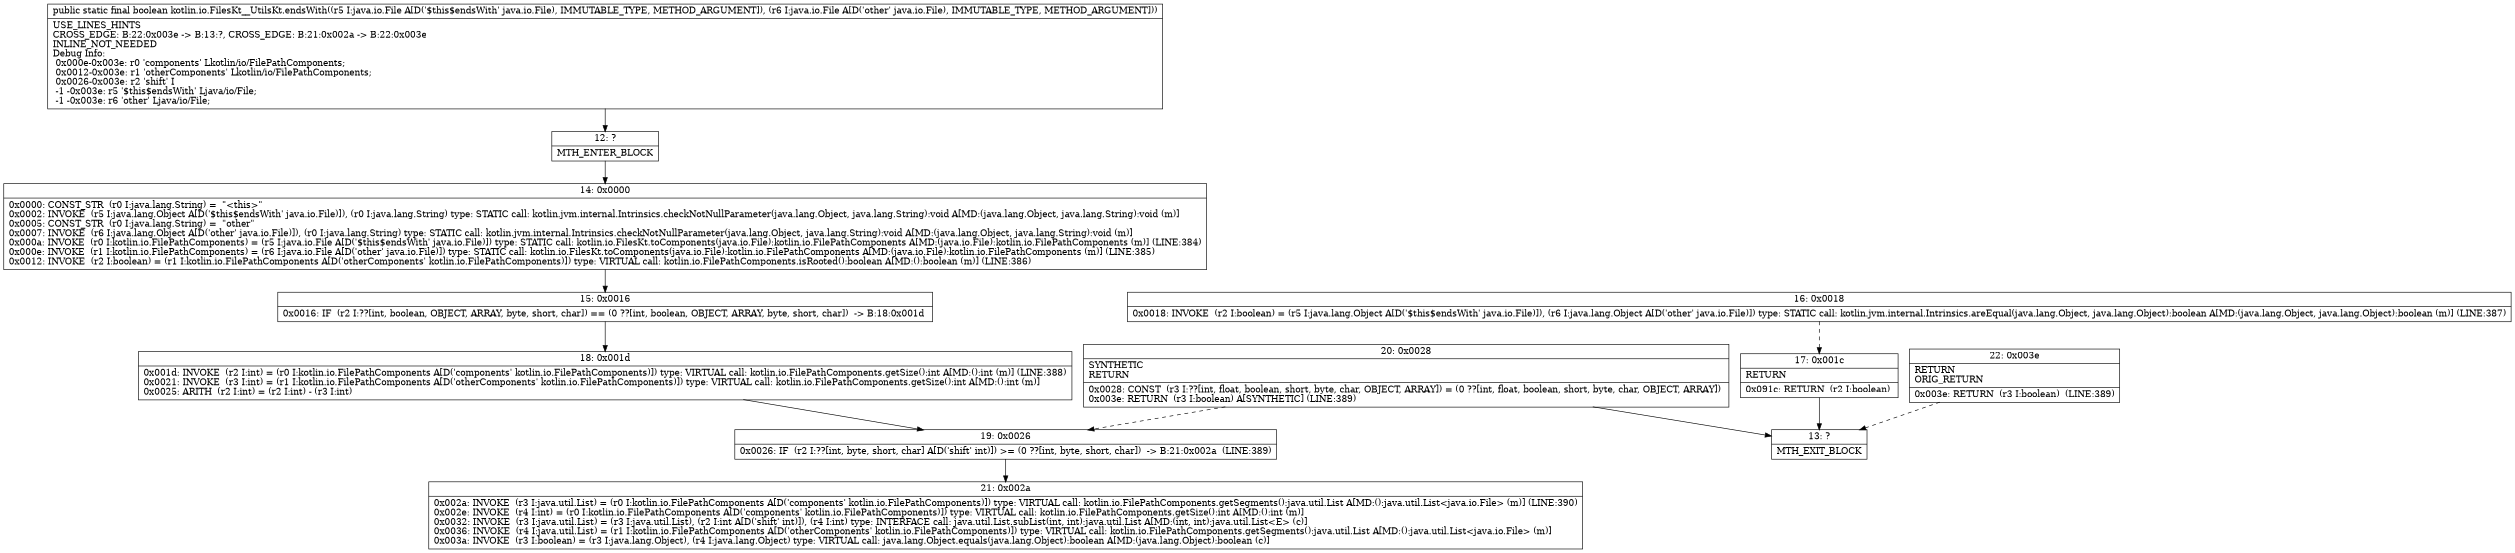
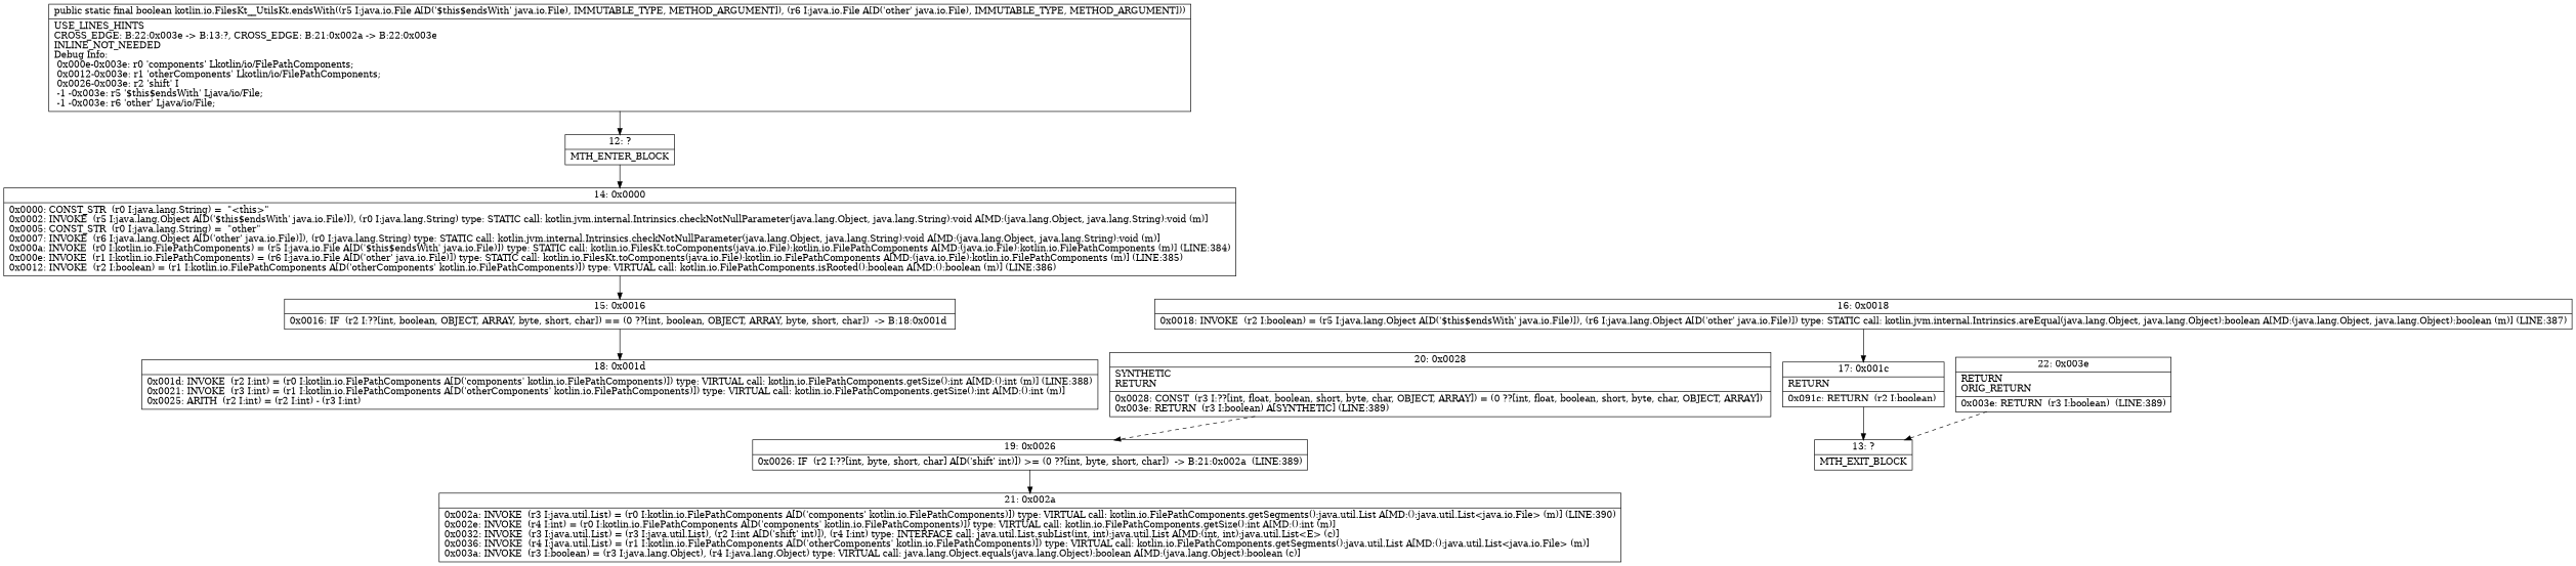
  digraph {
    node [shape=record]
    n1 [label="{12\:\ ?|MTH_ENTER_BLOCK\l}"]
    n2 [label="{14\:\ 0x0000|0x0000: CONST_STR  (r0 I:java.lang.String) =  \"\<this\>\" \l0x0002: INVOKE  (r5 I:java.lang.Object A[D('$this$endsWith' java.io.File)]), (r0 I:java.lang.String) type: STATIC call: kotlin.jvm.internal.Intrinsics.checkNotNullParameter(java.lang.Object, java.lang.String):void A[MD:(java.lang.Object, java.lang.String):void (m)]\l0x0005: CONST_STR  (r0 I:java.lang.String) =  \"other\" \l0x0007: INVOKE  (r6 I:java.lang.Object A[D('other' java.io.File)]), (r0 I:java.lang.String) type: STATIC call: kotlin.jvm.internal.Intrinsics.checkNotNullParameter(java.lang.Object, java.lang.String):void A[MD:(java.lang.Object, java.lang.String):void (m)]\l0x000a: INVOKE  (r0 I:kotlin.io.FilePathComponents) = (r5 I:java.io.File A[D('$this$endsWith' java.io.File)]) type: STATIC call: kotlin.io.FilesKt.toComponents(java.io.File):kotlin.io.FilePathComponents A[MD:(java.io.File):kotlin.io.FilePathComponents (m)] (LINE:384)\l0x000e: INVOKE  (r1 I:kotlin.io.FilePathComponents) = (r6 I:java.io.File A[D('other' java.io.File)]) type: STATIC call: kotlin.io.FilesKt.toComponents(java.io.File):kotlin.io.FilePathComponents A[MD:(java.io.File):kotlin.io.FilePathComponents (m)] (LINE:385)\l0x0012: INVOKE  (r2 I:boolean) = (r1 I:kotlin.io.FilePathComponents A[D('otherComponents' kotlin.io.FilePathComponents)]) type: VIRTUAL call: kotlin.io.FilePathComponents.isRooted():boolean A[MD:():boolean (m)] (LINE:386)\l}"]
    n3 [label="{15\:\ 0x0016|0x0016: IF  (r2 I:??[int, boolean, OBJECT, ARRAY, byte, short, char]) == (0 ??[int, boolean, OBJECT, ARRAY, byte, short, char])  \-\> B:18:0x001d \l}"]
    n4 [label="{18\:\ 0x001d|0x001d: INVOKE  (r2 I:int) = (r0 I:kotlin.io.FilePathComponents A[D('components' kotlin.io.FilePathComponents)]) type: VIRTUAL call: kotlin.io.FilePathComponents.getSize():int A[MD:():int (m)] (LINE:388)\l0x0021: INVOKE  (r3 I:int) = (r1 I:kotlin.io.FilePathComponents A[D('otherComponents' kotlin.io.FilePathComponents)]) type: VIRTUAL call: kotlin.io.FilePathComponents.getSize():int A[MD:():int (m)]\l0x0025: ARITH  (r2 I:int) = (r2 I:int) \- (r3 I:int) \l}"]
    n5 [label="{16\:\ 0x0018|0x0018: INVOKE  (r2 I:boolean) = (r5 I:java.lang.Object A[D('$this$endsWith' java.io.File)]), (r6 I:java.lang.Object A[D('other' java.io.File)]) type: STATIC call: kotlin.jvm.internal.Intrinsics.areEqual(java.lang.Object, java.lang.Object):boolean A[MD:(java.lang.Object, java.lang.Object):boolean (m)] (LINE:387)\l}"]
    n6 [label="{17\:\ 0x001c|RETURN\l|0x091c: RETURN  (r2 I:boolean) \l}"]
    n7 [label="{19\:\ 0x0026|0x0026: IF  (r2 I:??[int, byte, short, char] A[D('shift' int)]) \>= (0 ??[int, byte, short, char])  \-\> B:21:0x002a  (LINE:389)\l}"]
    n8 [label="{13\:\ ?|MTH_EXIT_BLOCK\l}"]
    n9 [label="{21\:\ 0x002a|0x002a: INVOKE  (r3 I:java.util.List) = (r0 I:kotlin.io.FilePathComponents A[D('components' kotlin.io.FilePathComponents)]) type: VIRTUAL call: kotlin.io.FilePathComponents.getSegments():java.util.List A[MD:():java.util.List\<java.io.File\> (m)] (LINE:390)\l0x002e: INVOKE  (r4 I:int) = (r0 I:kotlin.io.FilePathComponents A[D('components' kotlin.io.FilePathComponents)]) type: VIRTUAL call: kotlin.io.FilePathComponents.getSize():int A[MD:():int (m)]\l0x0032: INVOKE  (r3 I:java.util.List) = (r3 I:java.util.List), (r2 I:int A[D('shift' int)]), (r4 I:int) type: INTERFACE call: java.util.List.subList(int, int):java.util.List A[MD:(int, int):java.util.List\<E\> (c)]\l0x0036: INVOKE  (r4 I:java.util.List) = (r1 I:kotlin.io.FilePathComponents A[D('otherComponents' kotlin.io.FilePathComponents)]) type: VIRTUAL call: kotlin.io.FilePathComponents.getSegments():java.util.List A[MD:():java.util.List\<java.io.File\> (m)]\l0x003a: INVOKE  (r3 I:boolean) = (r3 I:java.lang.Object), (r4 I:java.lang.Object) type: VIRTUAL call: java.lang.Object.equals(java.lang.Object):boolean A[MD:(java.lang.Object):boolean (c)]\l}"]
    n10 [label="{20\:\ 0x0028|SYNTHETIC\lRETURN\l|0x0028: CONST  (r3 I:??[int, float, boolean, short, byte, char, OBJECT, ARRAY]) = (0 ??[int, float, boolean, short, byte, char, OBJECT, ARRAY]) \l0x003e: RETURN  (r3 I:boolean) A[SYNTHETIC] (LINE:389)\l}"]
    n11 [label="{22\:\ 0x003e|RETURN\lORIG_RETURN\l|0x003e: RETURN  (r3 I:boolean)  (LINE:389)\l}"]
    n12 [label="{public static final boolean kotlin.io.FilesKt__UtilsKt.endsWith((r5 I:java.io.File A[D('$this$endsWith' java.io.File), IMMUTABLE_TYPE, METHOD_ARGUMENT]), (r6 I:java.io.File A[D('other' java.io.File), IMMUTABLE_TYPE, METHOD_ARGUMENT]))  | USE_LINES_HINTS\lCROSS_EDGE: B:22:0x003e \-\> B:13:?, CROSS_EDGE: B:21:0x002a \-\> B:22:0x003e\lINLINE_NOT_NEEDED\lDebug Info:\l  0x000e\-0x003e: r0 'components' Lkotlin\/io\/FilePathComponents;\l  0x0012\-0x003e: r1 'otherComponents' Lkotlin\/io\/FilePathComponents;\l  0x0026\-0x003e: r2 'shift' I\l  \-1 \-0x003e: r5 '$this$endsWith' Ljava\/io\/File;\l  \-1 \-0x003e: r6 'other' Ljava\/io\/File;\l}"]
    n1 -> n2
    n2 -> n3
    n3 -> n4
-   n4 -> n7
-   n5 -> n6 [style=dashed]
+   n5 -> n6
    n6 -> n8
    n7 -> n9
    n10 -> n7 [style=dashed]
-   n10 -> n8
    n11 -> n8 [style=dashed]
    n12 -> n1
  }
